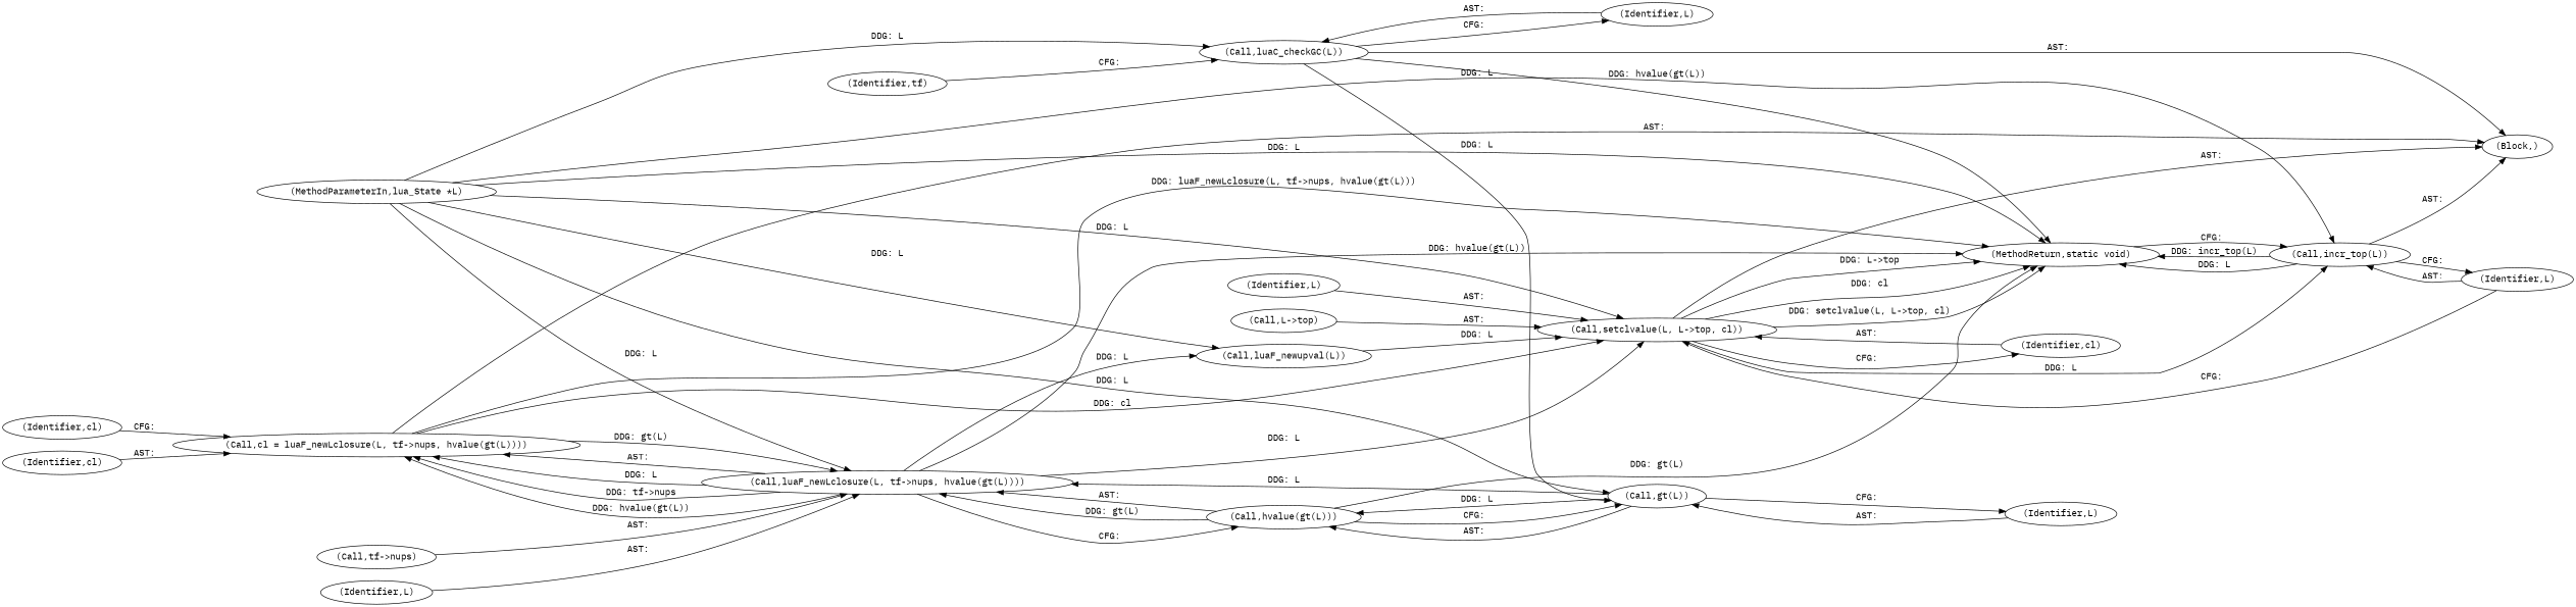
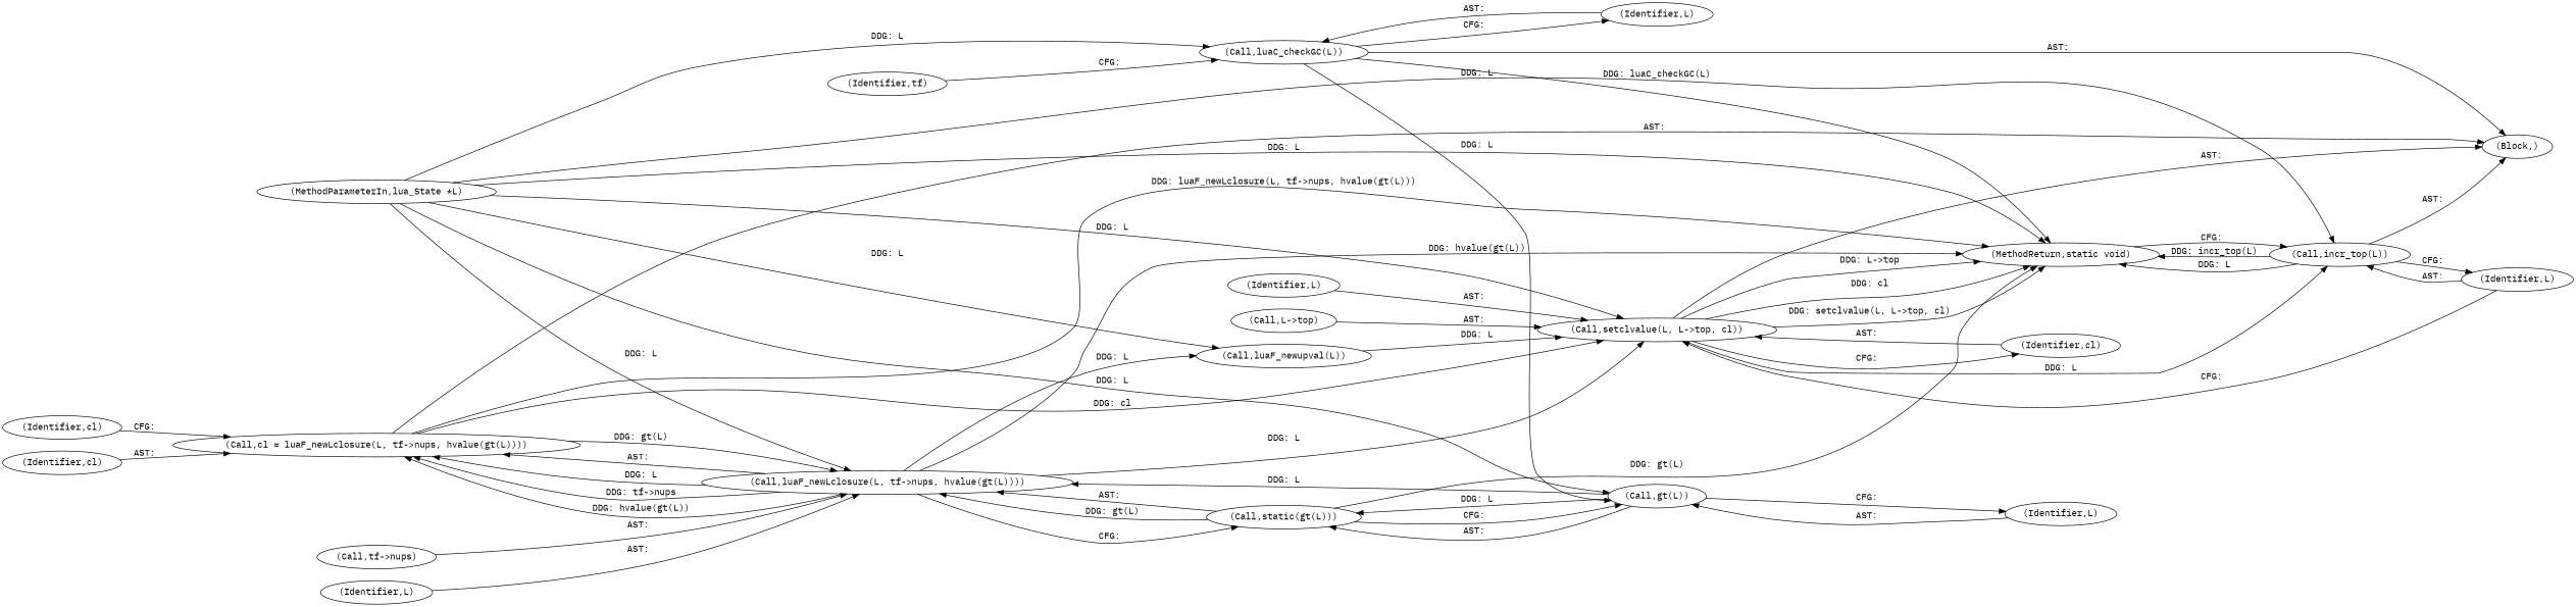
  digraph {
    fontname="IBM Plex Mono"
    rankdir=LR
    node [fontname="IBM Plex Mono"]
    edge [fontname="IBM Plex Mono"]
    n1 [label="(Call,cl = luaF_newLclosure(L, tf->nups, hvalue(gt(L))))"]
    n2 [label="(Call,luaF_newLclosure(L, tf->nups, hvalue(gt(L))))"]
    n3 [label="(Call,setclvalue(L, L->top, cl))"]
    n4 [label="(Block,)"]
    n5 [label="(MethodReturn,static void)"]
-   n6 [label="(Call,hvalue(gt(L)))"]
+   n6 [label="(Call,static(gt(L)))"]
    n7 [label="(Call,luaF_newupval(L))"]
    n8 [label="(Call,incr_top(L))"]
    n9 [label="(Identifier,cl)"]
    n10 [label="(Call,gt(L))"]
    n11 [label="(Identifier,L)"]
    n12 [label="(Call,luaC_checkGC(L))"]
    n13 [label="(Identifier,L)"]
    n14 [label="(MethodParameterIn,lua_State *L)"]
    n15 [label="(Identifier,L)"]
    n16 [label="(Identifier,cl)"]
    n17 [label="(Identifier,cl)"]
    n18 [label="(Identifier,L)"]
    n19 [label="(Call,L->top)"]
    n20 [label="(Identifier,tf)"]
    n21 [label="(Call,tf->nups)"]
    n22 [label="(Identifier,L)"]
    n1 -> n2 [label="DDG: gt(L)"]
    n1 -> n3 [label="DDG: cl"]
    n1 -> n4 [label="AST: "]
    n1 -> n5 [label="DDG: luaF_newLclosure(L, tf->nups, hvalue(gt(L)))"]
    n2 -> n1 [label="AST: "]
    n2 -> n1 [label="DDG: L"]
    n2 -> n1 [label="DDG: tf->nups"]
    n2 -> n1 [label="DDG: hvalue(gt(L))"]
    n2 -> n3 [label="DDG: L"]
    n2 -> n5 [label="DDG: hvalue(gt(L))"]
    n2 -> n6 [label="CFG: "]
    n2 -> n7 [label="DDG: L"]
    n3 -> n4 [label="AST: "]
    n3 -> n5 [label="DDG: cl"]
    n3 -> n5 [label="DDG: setclvalue(L, L->top, cl)"]
    n3 -> n5 [label="DDG: L->top"]
    n3 -> n8 [label="DDG: L"]
    n3 -> n9 [label="CFG: "]
    n5 -> n8 [label="CFG: "]
    n6 -> n2 [label="AST: "]
    n6 -> n2 [label="DDG: gt(L)"]
    n6 -> n5 [label="DDG: gt(L)"]
    n6 -> n10 [label="CFG: "]
    n7 -> n3 [label="DDG: L"]
    n8 -> n4 [label="AST: "]
    n8 -> n5 [label="DDG: incr_top(L)"]
    n8 -> n5 [label="DDG: L"]
    n8 -> n15 [label="CFG: "]
    n9 -> n3 [label="AST: "]
    n10 -> n2 [label="DDG: L"]
    n10 -> n6 [label="AST: "]
    n10 -> n6 [label="DDG: L"]
    n10 -> n11 [label="CFG: "]
    n11 -> n10 [label="AST: "]
    n12 -> n4 [label="AST: "]
-   n12 -> n5 [label="DDG: hvalue(gt(L))"]
+   n12 -> n5 [label="DDG: luaC_checkGC(L)"]
    n12 -> n10 [label="DDG: L"]
    n12 -> n13 [label="CFG: "]
    n13 -> n12 [label="AST: "]
    n14 -> n2 [label="DDG: L"]
    n14 -> n3 [label="DDG: L"]
    n14 -> n5 [label="DDG: L"]
    n14 -> n7 [label="DDG: L"]
    n14 -> n8 [label="DDG: L"]
    n14 -> n10 [label="DDG: L"]
    n14 -> n12 [label="DDG: L"]
    n15 -> n3 [label="CFG: "]
    n15 -> n8 [label="AST: "]
    n16 -> n1 [label="CFG: "]
    n17 -> n1 [label="AST: "]
    n18 -> n3 [label="AST: "]
    n19 -> n3 [label="AST: "]
    n20 -> n12 [label="CFG: "]
    n21 -> n2 [label="AST: "]
    n22 -> n2 [label="AST: "]
  }
